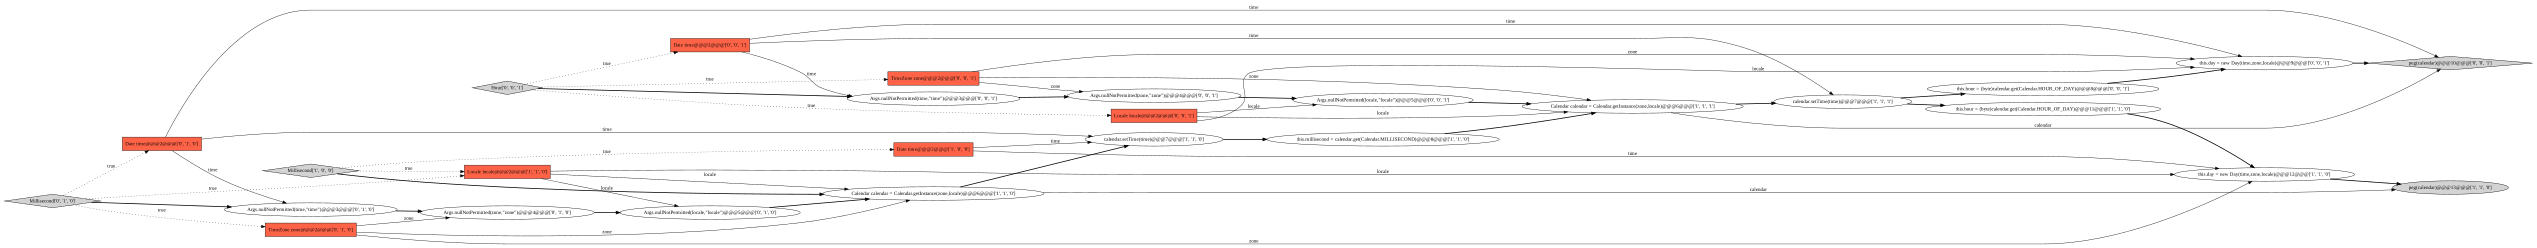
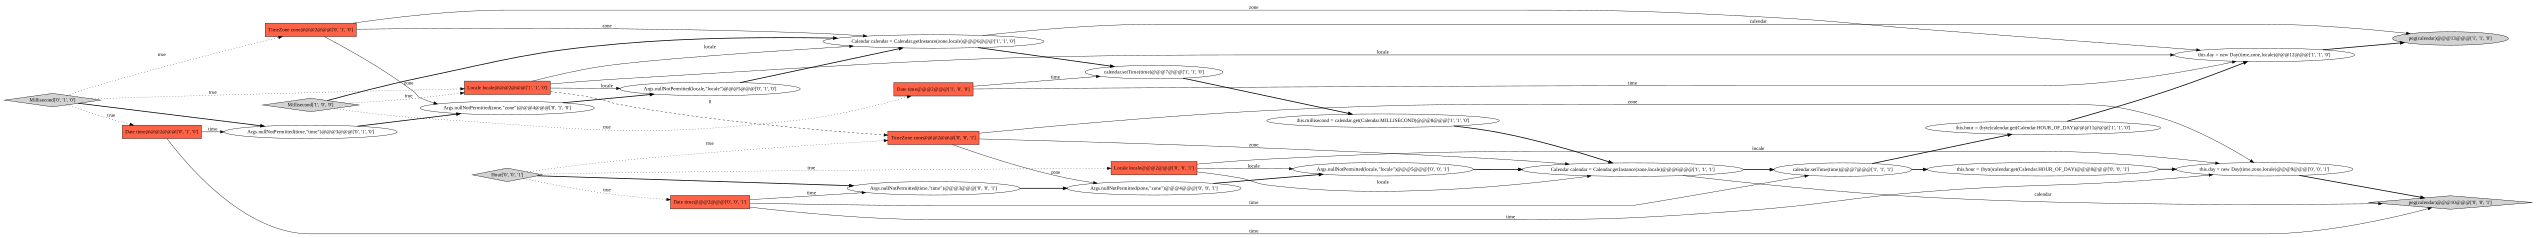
  digraph {
    fontname="Liberation Serif"
    rankdir=LR
    node [fillcolor=white fontname="Liberation Serif" shape=ellipse style=filled]
    edge [fontname="Liberation Serif" style=solid]
    n1 [label="Args.nullNotPermitted(time,\"time\")@@@3@@@['0', '0', '1']"]
    n2 [label="Args.nullNotPermitted(zone,\"zone\")@@@4@@@['0', '0', '1']"]
    n3 [label="Args.nullNotPermitted(locale,\"locale\")@@@5@@@['0', '0', '1']"]
    n4 [fillcolor=lightgray label="peg(calendar)@@@13@@@['1', '1', '0']"]
    n5 [label="this.day = new Day(time,zone,locale)@@@12@@@['1', '1', '0']"]
    n6 [label="this.day = new Day(time,zone,locale)@@@9@@@['0', '0', '1']"]
    n7 [fillcolor=lightgray label="peg(calendar)@@@10@@@['0', '0', '1']" shape=diamond]
    n8 [label="Args.nullNotPermitted(locale,\"locale\")@@@5@@@['0', '1', '0']"]
    n9 [label="Calendar calendar = Calendar.getInstance(zone,locale)@@@6@@@['1', '1', '0']"]
    n10 [label="calendar.setTime(time)@@@7@@@['1', '1', '0']"]
    n11 [label="this.hour = (byte)calendar.get(Calendar.HOUR_OF_DAY)@@@8@@@['0', '0', '1']"]
    n12 [label="this.millisecond = calendar.get(Calendar.MILLISECOND)@@@8@@@['1', '1', '0']"]
    n13 [label="Calendar calendar = Calendar.getInstance(zone,locale)@@@6@@@['1', '1', '1']"]
    n14 [label="Args.nullNotPermitted(time,\"time\")@@@3@@@['0', '1', '0']"]
    n15 [label="Args.nullNotPermitted(zone,\"zone\")@@@4@@@['0', '1', '0']"]
    n16 [fillcolor=lightgray label="Millisecond['0', '1', '0']" shape=diamond]
    n17 [fillcolor=tomato label="TimeZone zone@@@2@@@['0', '1', '0']" shape=box]
    n18 [fillcolor=tomato label="Date time@@@2@@@['0', '1', '0']" shape=box]
    n19 [fillcolor=tomato label="Locale locale@@@2@@@['1', '1', '0']" shape=box]
    n20 [fillcolor=tomato label="TimeZone zone@@@2@@@['0', '0', '1']" shape=box]
    n21 [fillcolor=tomato label="Locale locale@@@2@@@['0', '0', '1']" shape=box]
    n22 [label="calendar.setTime(time)@@@7@@@['1', '1', '1']"]
    n23 [label="this.hour = (byte)calendar.get(Calendar.HOUR_OF_DAY)@@@11@@@['1', '1', '0']"]
    n24 [fillcolor=tomato label="Date time@@@2@@@['1', '0', '0']" shape=box]
    n25 [fillcolor=lightgray label="Millisecond['1', '0', '0']" shape=diamond]
    n26 [fillcolor=tomato label="Date time@@@2@@@['0', '0', '1']" shape=box]
    n27 [fillcolor=lightgray label="Hour['0', '0', '1']" shape=diamond]
    n1 -> n2 [style=bold]
    n2 -> n3 [style=bold]
    n3 -> n13 [style=bold]
    n5 -> n4 [style=bold]
    n6 -> n7 [style=bold]
    n8 -> n9 [style=bold]
    n9 -> n4 [label=calendar]
    n9 -> n10 [style=bold]
    n10 -> n12 [style=bold]
    n11 -> n6 [style=bold]
    n12 -> n13 [style=bold]
    n13 -> n7 [label=calendar]
    n13 -> n22 [style=bold]
    n14 -> n15 [style=bold]
    n15 -> n8 [style=bold]
    n16 -> n14 [style=bold]
    n16 -> n17 [label=true style=dotted]
    n16 -> n18 [label=true style=dotted]
    n16 -> n19 [label=true style=dotted]
    n17 -> n5 [label=zone]
    n17 -> n9 [label=zone]
    n17 -> n15 [label=zone]
    n18 -> n7 [label=time]
-   n18 -> n10 [label=time]
    n18 -> n14 [label=time]
    n19 -> n5 [label=locale]
    n19 -> n8 [label=locale]
    n19 -> n9 [label=locale]
+   n19 -> n20 [label=0 style=dashed]
    n20 -> n2 [label=zone]
    n20 -> n6 [label=zone]
    n20 -> n13 [label=zone]
    n21 -> n3 [label=locale]
    n21 -> n6 [label=locale]
    n21 -> n13 [label=locale]
    n22 -> n11 [style=bold]
    n22 -> n23 [style=bold]
    n23 -> n5 [style=bold]
    n24 -> n5 [label=time]
    n24 -> n10 [label=time]
    n25 -> n9 [style=bold]
    n25 -> n19 [label=true style=dotted]
    n25 -> n24 [label=true style=dotted]
    n26 -> n1 [label=time]
    n26 -> n6 [label=time]
    n26 -> n22 [label=time]
    n27 -> n1 [style=bold]
    n27 -> n20 [label=true style=dotted]
    n27 -> n21 [label=true style=dotted]
    n27 -> n26 [label=true style=dotted]
  }
